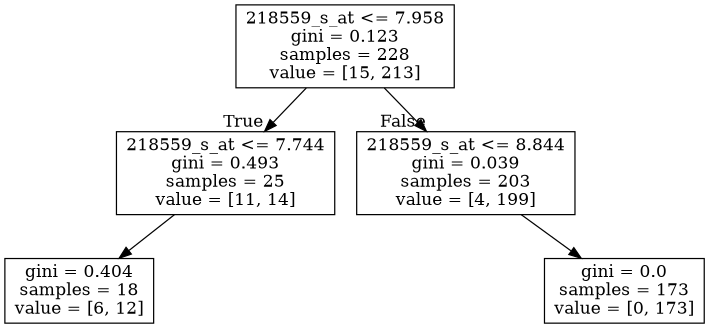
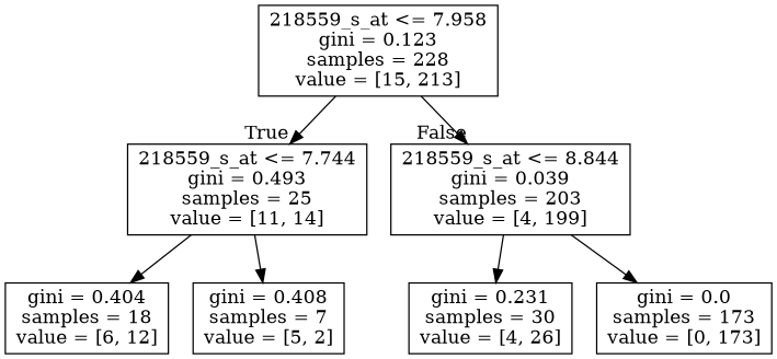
  digraph {
    node [shape=box]
    n1 [label="218559_s_at <= 7.958\ngini = 0.123\nsamples = 228\nvalue = [15, 213]"]
    n2 [label="218559_s_at <= 7.744\ngini = 0.493\nsamples = 25\nvalue = [11, 14]"]
    n3 [label="218559_s_at <= 8.844\ngini = 0.039\nsamples = 203\nvalue = [4, 199]"]
    n4 [label="gini = 0.404\nsamples = 18\nvalue = [6, 12]"]
+   n5 [label="gini = 0.408\nsamples = 7\nvalue = [5, 2]"]
+   n6 [label="gini = 0.231\nsamples = 30\nvalue = [4, 26]"]
    n7 [label="gini = 0.0\nsamples = 173\nvalue = [0, 173]"]
    n1 -> n2 [headlabel=True labelangle=45 labeldistance=2.5]
    n1 -> n3 [headlabel=False labelangle=-45 labeldistance=2.5]
    n2 -> n4
+   n2 -> n5
+   n3 -> n6
    n3 -> n7
  }
